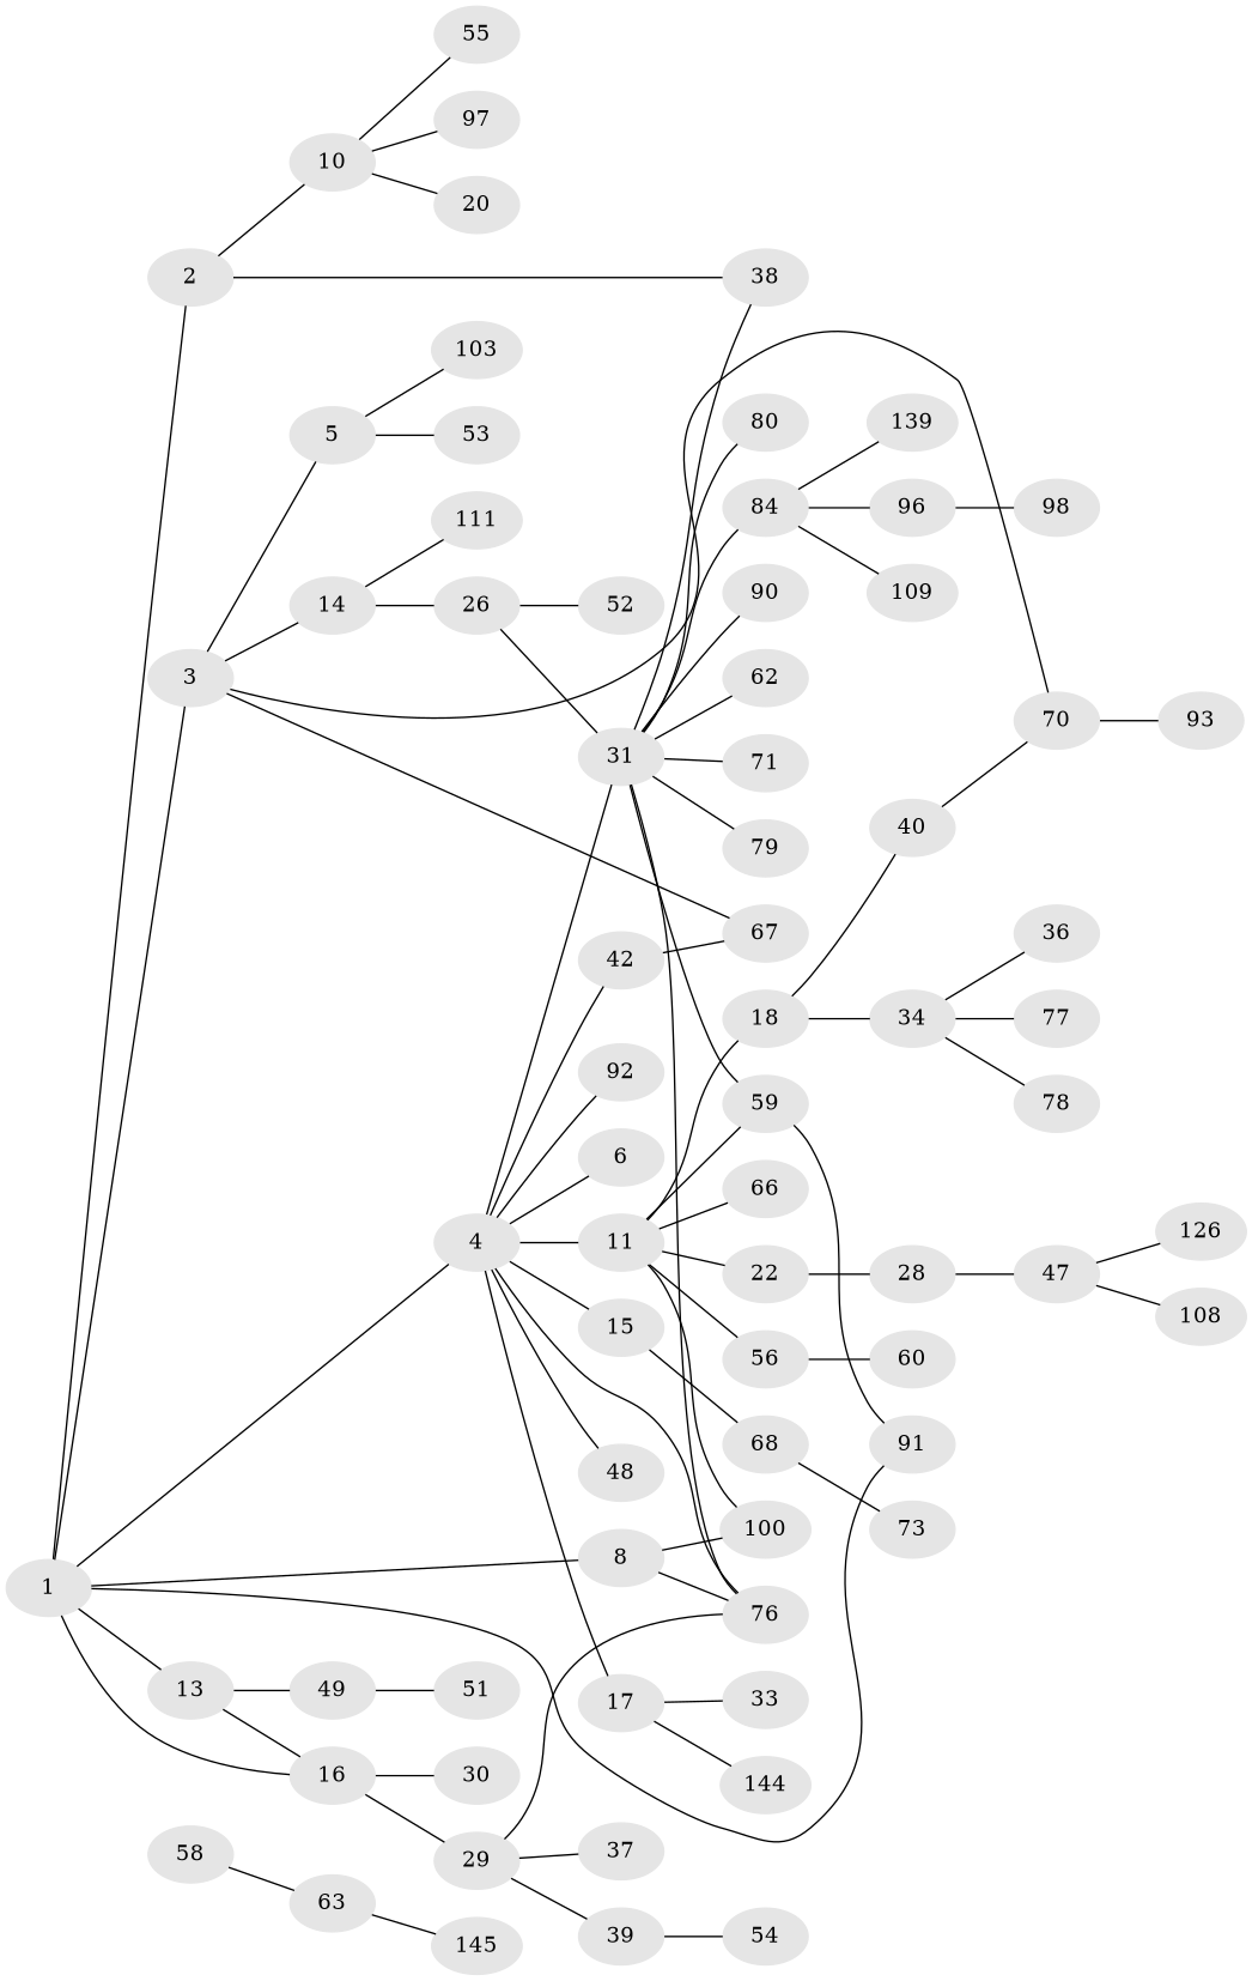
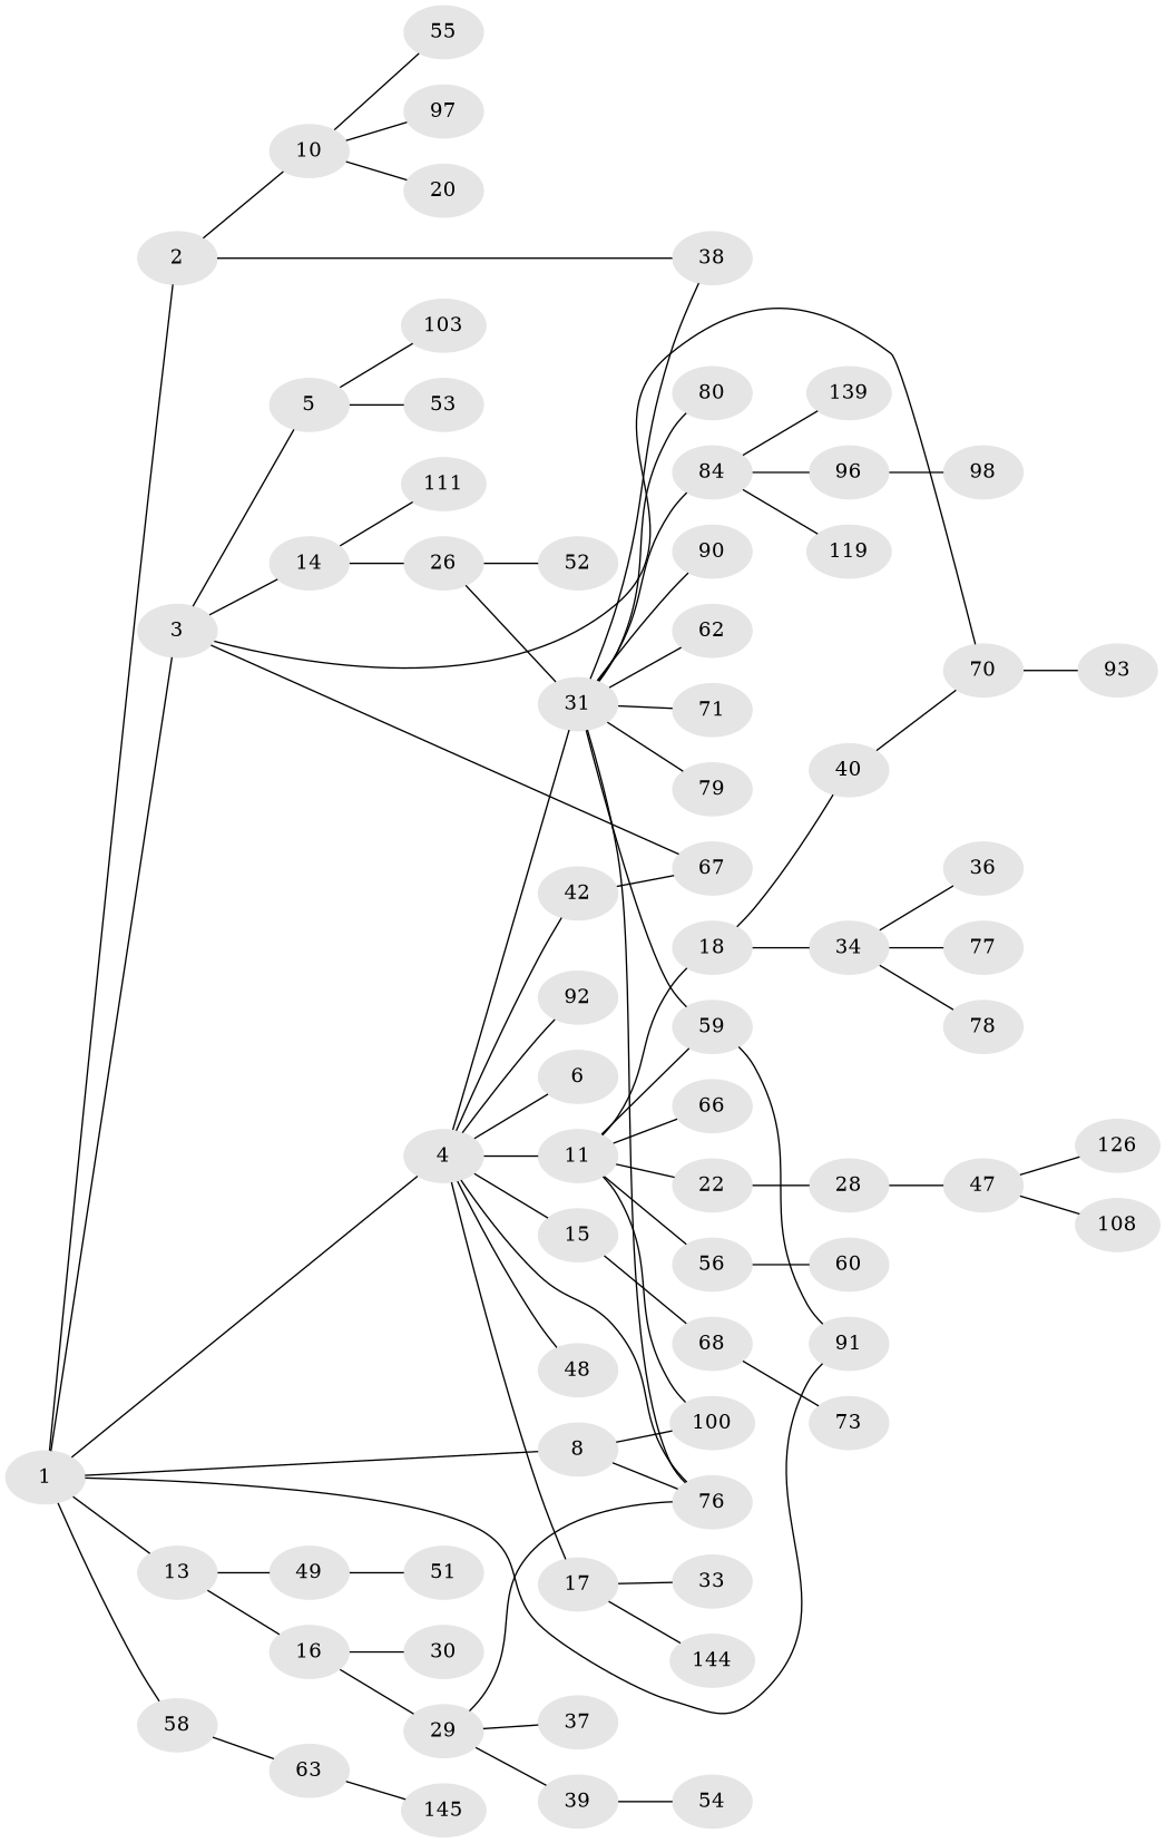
  graph {
    rankdir=LR
    node [color=gray90 style=filled]
    1
    2
    3 [super="+85+109+94"]
    4 [super="+7"]
    8 [super="+27"]
    13 [super="+104+113+32"]
    58
    91
    10 [super="+23+41+25"]
    38 [super="+128"]
    5 [super="+9"]
    14 [super="+19"]
    67 [super="+117"]
    70 [super="+135+88"]
    6
    11 [super="+12+44+46"]
    15
    17
    31 [super="+57+45"]
    42
    48 [super="+87"]
    76 [super="+105"]
    92
    100
    16 [super="+21"]
    49 [super="+82+69"]
    63 [super="+64"]
    20
    55 [super="+101"]
    97 [super="+110"]
    53
    103
    26
    111 [super="+114"]
    93 [super="+115"]
    18
    22 [super="+24"]
    56 [super="+107"]
    59
    66 [super="+142"]
    68
    33 [super="+102+124"]
    n43 [label=144]
    62
    71
    79
    80
    84
    90
    34 [super="+89+35"]
    40
    28
    60 [super="+74"]
    29 [super="+72"]
    30 [super="+86"]
    51 [super="+65"]
    52 [super="+136+134+133"]
    73
    37
    39 [super="+50"]
    36
    77 [super="+121"]
    78 [super="+81"]
    47 [super="+99"]
    108
    126
    54
    96
-   119 [label=109]
+   119
    139
    n71 [label=145]
    98
    1 -- 2
    1 -- 3
    1 -- 4
    1 -- 8
    1 -- 13
-   1 -- 16
+   1 -- 58
    1 -- 91
    2 -- 10
    2 -- 38
    3 -- 5
    3 -- 14
    3 -- 67
    3 -- 70
    4 -- 6
    4 -- 11
    4 -- 15
    4 -- 17
    4 -- 31 [weight=2]
    4 -- 42
    4 -- 48
    4 -- 76
    4 -- 92
    8 -- 76
    8 -- 100
    13 -- 16
    13 -- 49
    58 -- 63
    10 -- 20
    10 -- 55
    10 -- 97
    5 -- 53
    5 -- 103
    14 -- 26
    14 -- 111
    70 -- 93
    11 -- 100
    11 -- 18
    11 -- 22
    11 -- 56
    11 -- 59
    11 -- 66
    15 -- 68
    17 -- 33
    17 -- n43
    31 -- 38
    31 -- 76
    31 -- 59
    31 -- 62
    31 -- 71
    31 -- 79
    31 -- 80
    31 -- 84
    31 -- 90
    42 -- 67
    16 -- 29
    16 -- 30
    49 -- 51
    63 -- n71
    26 -- 31
    26 -- 52
    18 -- 34
    18 -- 40
    22 -- 28
    56 -- 60
    59 -- 91
    68 -- 73
    84 -- 96
    84 -- 119
    84 -- 139
    34 -- 36
    34 -- 77
    34 -- 78
    40 -- 70
    28 -- 47
    29 -- 76
    29 -- 37
    29 -- 39
    39 -- 54
    47 -- 108
    47 -- 126
    96 -- 98
  }
